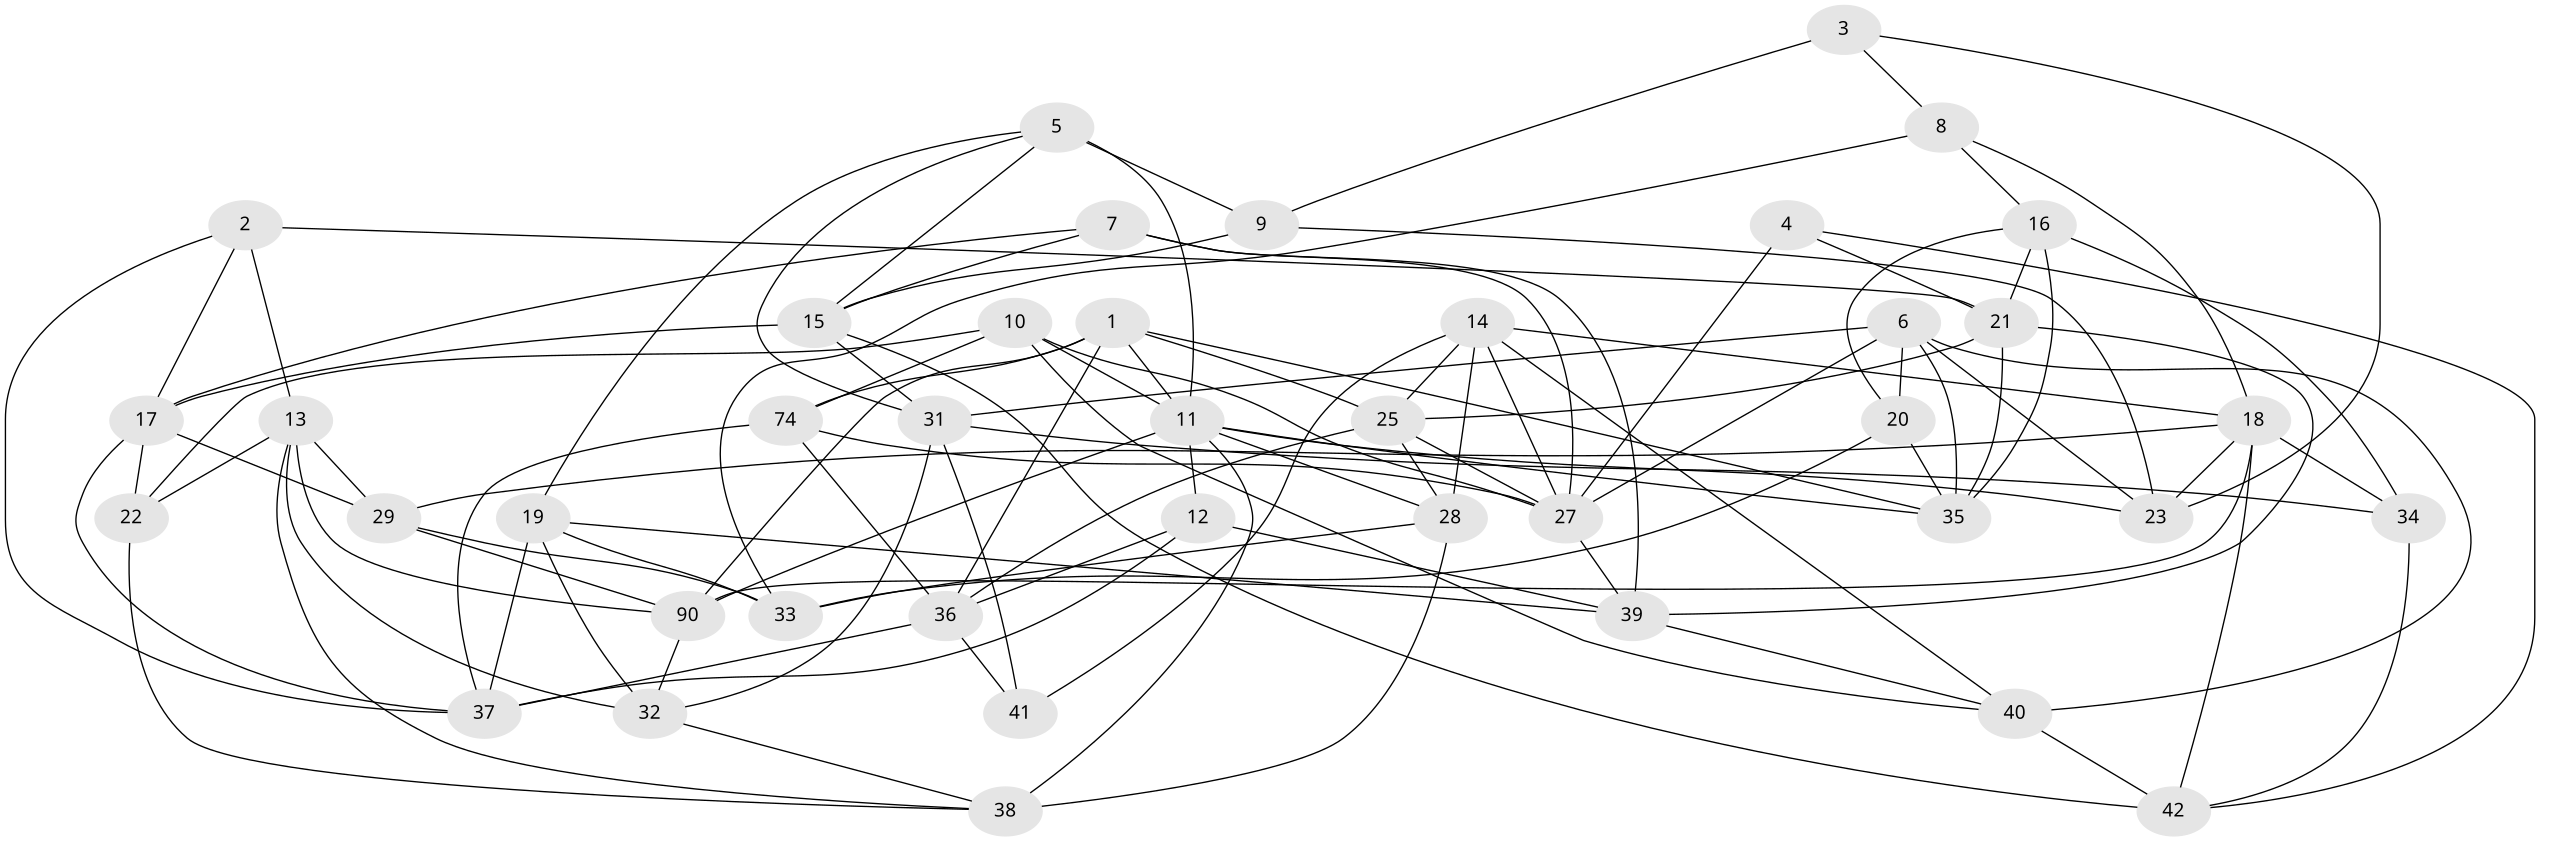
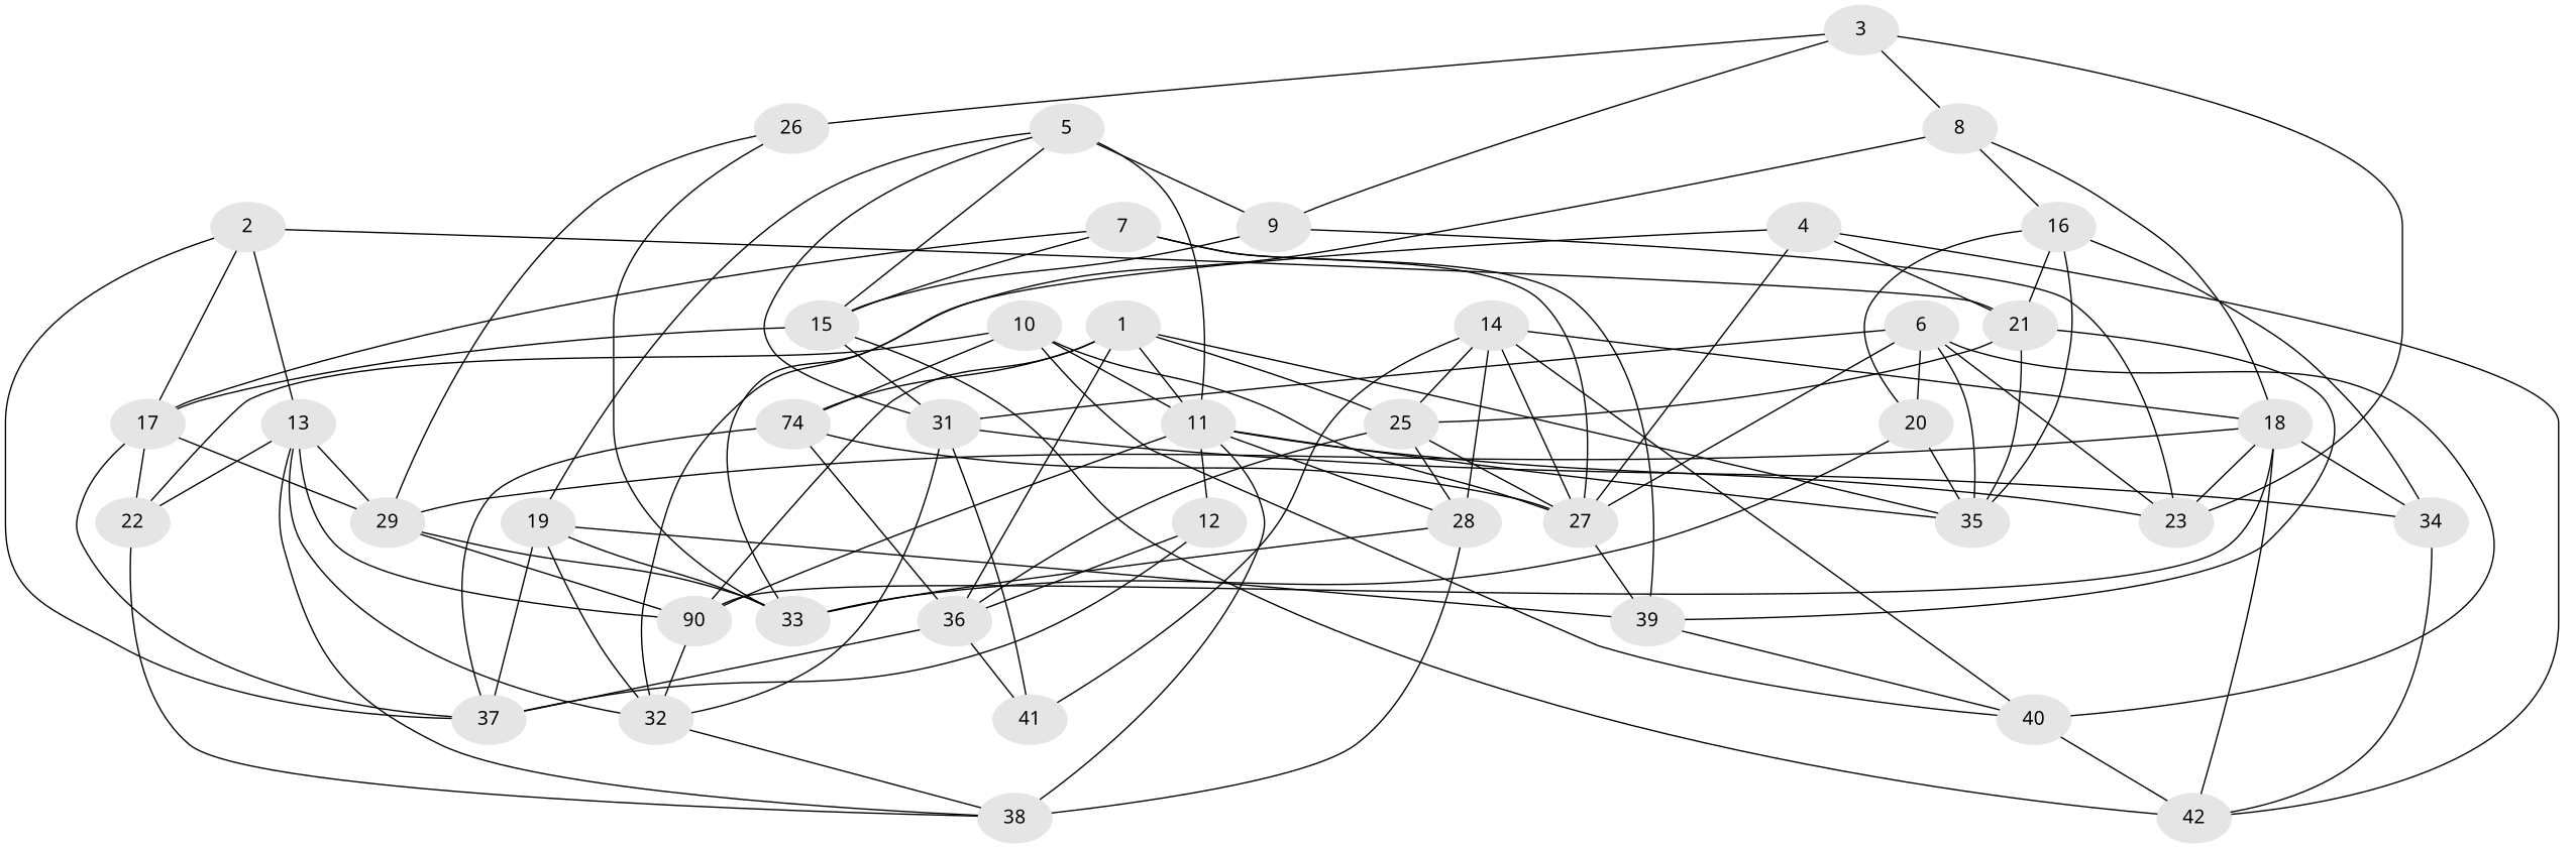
  graph {
    fontname="Noto Sans"
    node [color=gray90 fontname="Noto Sans" style=filled]
    edge [fontname="Noto Sans" weight=1.0]
    1
    11
    n3 [label=74]
    25
    n5 [label=90]
    35
    36
    23
    12
    28
    38
    37
    27
    32
    41
    2
    13
    17
    21
    22
    29
    39
    3
    8
    9
+   26
    16
    18
    33
    15
    4
    42
    5
    19
    31
    34
    6
    20
    40
    7
    10
    14
    1 -- 11
    1 -- n3
    1 -- 25
    1 -- n5
    1 -- 35
    1 -- 36
    11 -- n5
    11 -- 35
    11 -- 23
    11 -- 12
    11 -- 28
    11 -- 38
    n3 -- 36
    n3 -- 37
    n3 -- 27
    25 -- 36
    25 -- 28
    25 -- 27
    n5 -- 32
    36 -- 37
    36 -- 41
    12 -- 36
    12 -- 37
-   12 -- 39
    28 -- 38 [weight=2.0]
    28 -- 33
    27 -- 39
    32 -- 38
    2 -- 37
    2 -- 13
    2 -- 17
    2 -- 21
    13 -- n5
    13 -- 38
    13 -- 32
    13 -- 22
    13 -- 29
    17 -- 37
    17 -- 22
    17 -- 29
    21 -- 25
    21 -- 35
    21 -- 39
    22 -- 38
    29 -- n5
    29 -- 33
    39 -- 40
    3 -- 23 [weight=2.0]
    3 -- 8
    3 -- 9
+   3 -- 26 [weight=2.0]
    8 -- 16
    8 -- 18
    8 -- 33
    9 -- 23
    9 -- 15
+   26 -- 29
+   26 -- 33
    16 -- 35
    16 -- 21
    16 -- 34 [weight=2.0]
    16 -- 20
    18 -- n5
    18 -- 23
    18 -- 29
    18 -- 42
    18 -- 34 [weight=2.0]
    15 -- 17
    15 -- 42
    15 -- 31
    4 -- 27
+   4 -- 32
    4 -- 21
    4 -- 42
    5 -- 11 [weight=2.0]
    5 -- 9
    5 -- 15
    5 -- 19
    5 -- 31
    19 -- 37
    19 -- 32
    19 -- 39
    19 -- 33 [weight=2.0]
    31 -- 32
    31 -- 41
    31 -- 34
    34 -- 42
    6 -- 35
    6 -- 23
    6 -- 27
    6 -- 31
    6 -- 20
    6 -- 40
    20 -- 35
    20 -- 33
    40 -- 42 [weight=2.0]
    7 -- 27 [weight=3.0]
    7 -- 17
    7 -- 39
    7 -- 15
    10 -- 11
    10 -- n3 [weight=2.0]
    10 -- 27
    10 -- 22
    10 -- 40
    14 -- 25
    14 -- 28
    14 -- 27
    14 -- 41
    14 -- 18
    14 -- 40
  }
